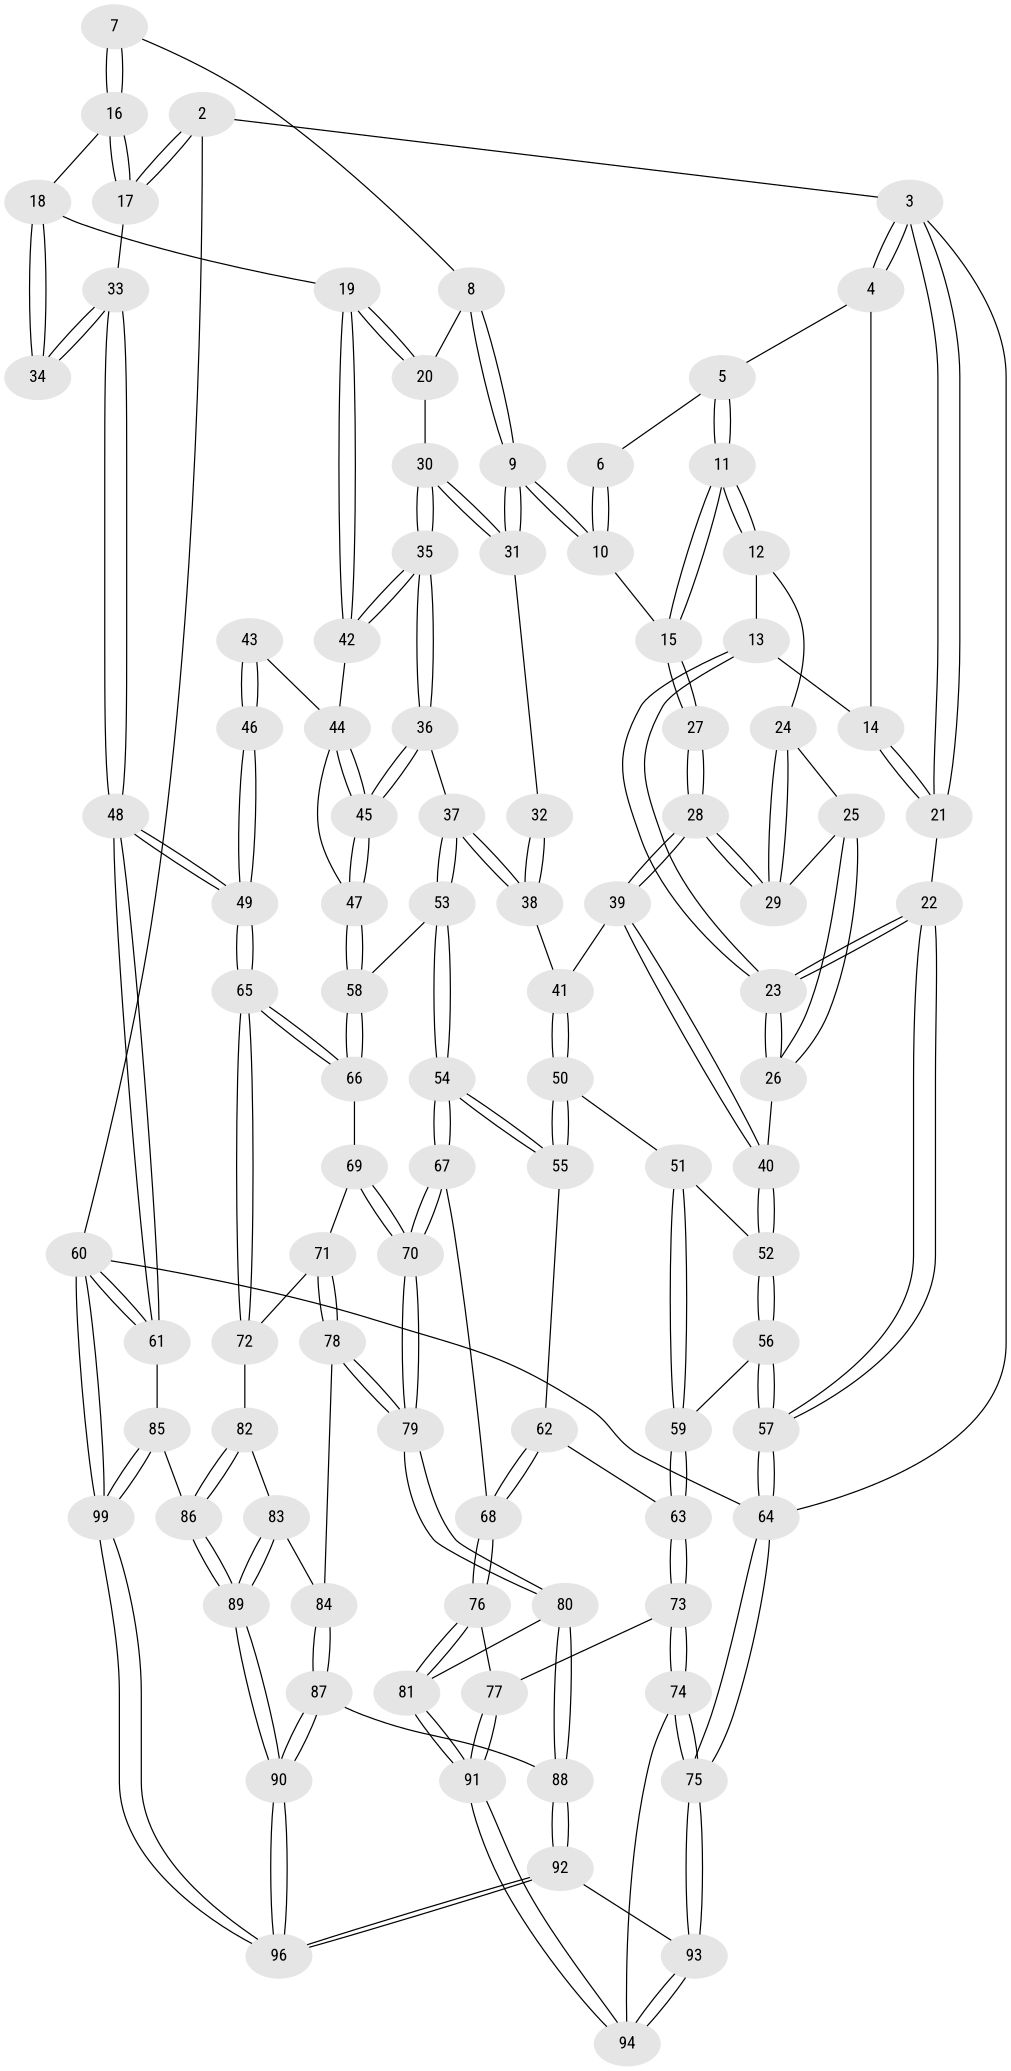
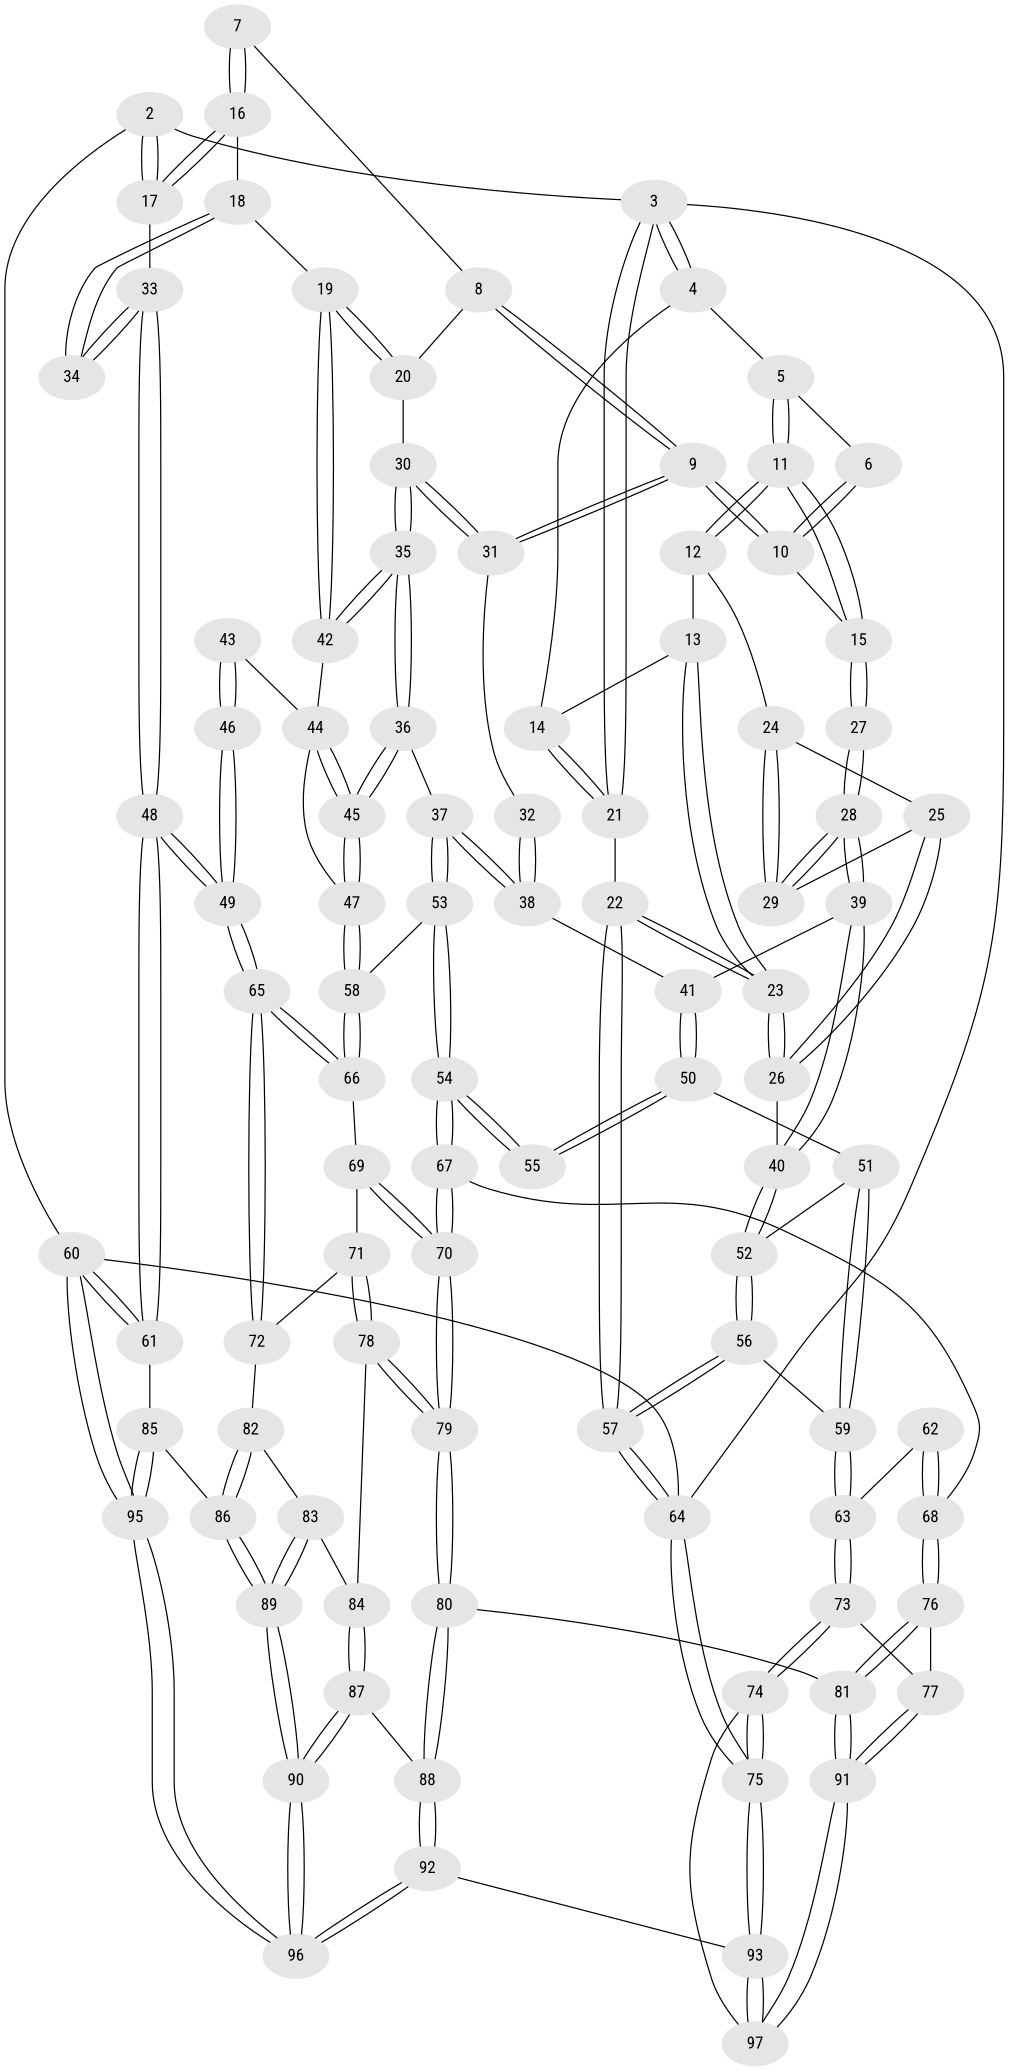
  graph {
    fontname="Roboto Condensed"
    node [color=gray90 fontname="Roboto Condensed" style=filled]
    edge [fontname="Roboto Condensed"]
    2
    3
    17
    60
    7
    8
    16
    4
    21
    64
    33
    61
-   95 [label=99]
+   95
    5
    14
    22
    75
    6
    11
    10
    15
    12
    9
    20
    18
    31
    30
    32
    27
    13
    24
    23
    25
    29
    26
    28
    19
    34
    48
    42
    44
    35
    57
    40
    52
    39
    38
    41
    36
    49
    43
    46
    37
    45
    53
    47
    58
    54
    50
    56
    51
    55
    65
    66
    85
    72
    59
    62
    63
    67
    68
    70
    69
    73
    96
    86
    76
    74
    77
    93
    82
    71
    79
    81
    78
    80
    84
    83
-   94
+   94 [label=97]
    91
    87
    88
    92
    89
    90
    2 -- 3
    2 -- 17
    2 -- 17
    2 -- 60
    3 -- 4
    3 -- 4
    3 -- 21
    3 -- 21
    3 -- 64
    17 -- 33
    60 -- 64
    60 -- 61
    60 -- 61
    60 -- 95
    60 -- 95
    7 -- 8
    7 -- 16
    7 -- 16
    8 -- 9
    8 -- 9
    8 -- 20
    16 -- 17
    16 -- 17
    16 -- 18
    4 -- 5
    4 -- 14
    21 -- 22
    64 -- 75
    64 -- 75
    33 -- 34
    33 -- 34
    33 -- 48
    33 -- 48
    61 -- 85
    95 -- 96
    95 -- 96
    5 -- 6
    5 -- 11
    5 -- 11
    14 -- 21
    14 -- 21
    22 -- 23
    22 -- 23
    22 -- 57
    22 -- 57
    75 -- 93
    75 -- 93
    6 -- 10
    6 -- 10
    11 -- 15
    11 -- 15
    11 -- 12
    11 -- 12
    10 -- 15
    15 -- 27
    15 -- 27
    12 -- 13
    12 -- 24
    9 -- 10
    9 -- 10
    9 -- 31
    9 -- 31
    20 -- 30
    18 -- 19
    18 -- 34
    18 -- 34
    31 -- 32
    30 -- 31
    30 -- 31
    30 -- 35
    30 -- 35
    32 -- 38
    32 -- 38
    27 -- 28
    27 -- 28
    13 -- 14
    13 -- 23
    13 -- 23
    24 -- 25
    24 -- 29
    24 -- 29
    23 -- 26
    23 -- 26
    25 -- 29
    25 -- 26
    25 -- 26
    26 -- 40
    28 -- 29
    28 -- 29
    28 -- 39
    28 -- 39
    19 -- 20
    19 -- 20
    19 -- 42
    19 -- 42
    48 -- 61
    48 -- 61
    48 -- 49
    48 -- 49
    42 -- 44
    44 -- 45
    44 -- 45
    44 -- 47
    35 -- 42
    35 -- 42
    35 -- 36
    35 -- 36
    57 -- 64
    57 -- 64
    40 -- 52
    40 -- 52
    52 -- 56
    52 -- 56
    39 -- 40
    39 -- 40
    39 -- 41
    38 -- 41
    41 -- 50
    41 -- 50
    36 -- 37
    36 -- 45
    36 -- 45
    49 -- 65
    49 -- 65
    43 -- 44
    43 -- 46
    43 -- 46
    46 -- 49
    46 -- 49
    37 -- 38
    37 -- 38
    37 -- 53
    37 -- 53
    45 -- 47
    45 -- 47
    53 -- 58
    53 -- 54
    53 -- 54
    47 -- 58
    47 -- 58
    58 -- 66
    58 -- 66
    54 -- 55
    54 -- 55
    54 -- 67
    54 -- 67
    50 -- 51
    50 -- 55
    50 -- 55
    56 -- 57
    56 -- 57
    56 -- 59
    51 -- 52
    51 -- 59
    51 -- 59
-   55 -- 62
    65 -- 66
    65 -- 66
    65 -- 72
    65 -- 72
    66 -- 69
    85 -- 95
    85 -- 95
    85 -- 86
    72 -- 82
    59 -- 63
    59 -- 63
    62 -- 63
    62 -- 68
    62 -- 68
    63 -- 73
    63 -- 73
    67 -- 68
    67 -- 70
    67 -- 70
    68 -- 76
    68 -- 76
    70 -- 79
    70 -- 79
    69 -- 70
    69 -- 70
    69 -- 71
    73 -- 74
    73 -- 74
    73 -- 77
    86 -- 89
    86 -- 89
    76 -- 77
    76 -- 81
    76 -- 81
    74 -- 75
    74 -- 75
    74 -- 94
    77 -- 91
    77 -- 91
    93 -- 94
    93 -- 94
    82 -- 86
    82 -- 86
    82 -- 83
    71 -- 72
    71 -- 78
    71 -- 78
    79 -- 80
    79 -- 80
    81 -- 91
    81 -- 91
    78 -- 79
    78 -- 79
    78 -- 84
    80 -- 81
    80 -- 88
    80 -- 88
    84 -- 87
    84 -- 87
    83 -- 84
    83 -- 89
    83 -- 89
    91 -- 94
    91 -- 94
    87 -- 88
    87 -- 90
    87 -- 90
    88 -- 92
    88 -- 92
    92 -- 96
    92 -- 96
    92 -- 93
    89 -- 90
    89 -- 90
    90 -- 96
    90 -- 96
  }
